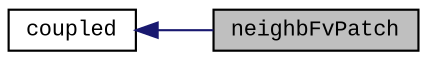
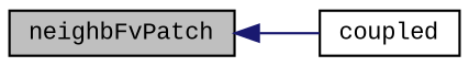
  digraph {
    rankdir=LR
    fontname="Liberation Mono"
    node [color=black fontname="Liberation Mono" fontsize=10 shape=record]
    n1 [fillcolor=grey75 fontcolor=black height=0.2 label=neighbFvPatch style=filled width=0.4]
    n2 [height=0.2 label=coupled width=0.4]
-   n2 -> n1 [color=midnightblue dir=back fontname="Liberation Mono" fontsize=10 labelfontname=FreeSans labelfontsize=10 style=solid]
+   n1 -> n2 [color=midnightblue dir=back fontname="Liberation Mono" fontsize=10 labelfontname=FreeSans labelfontsize=10 style=solid]
  }
